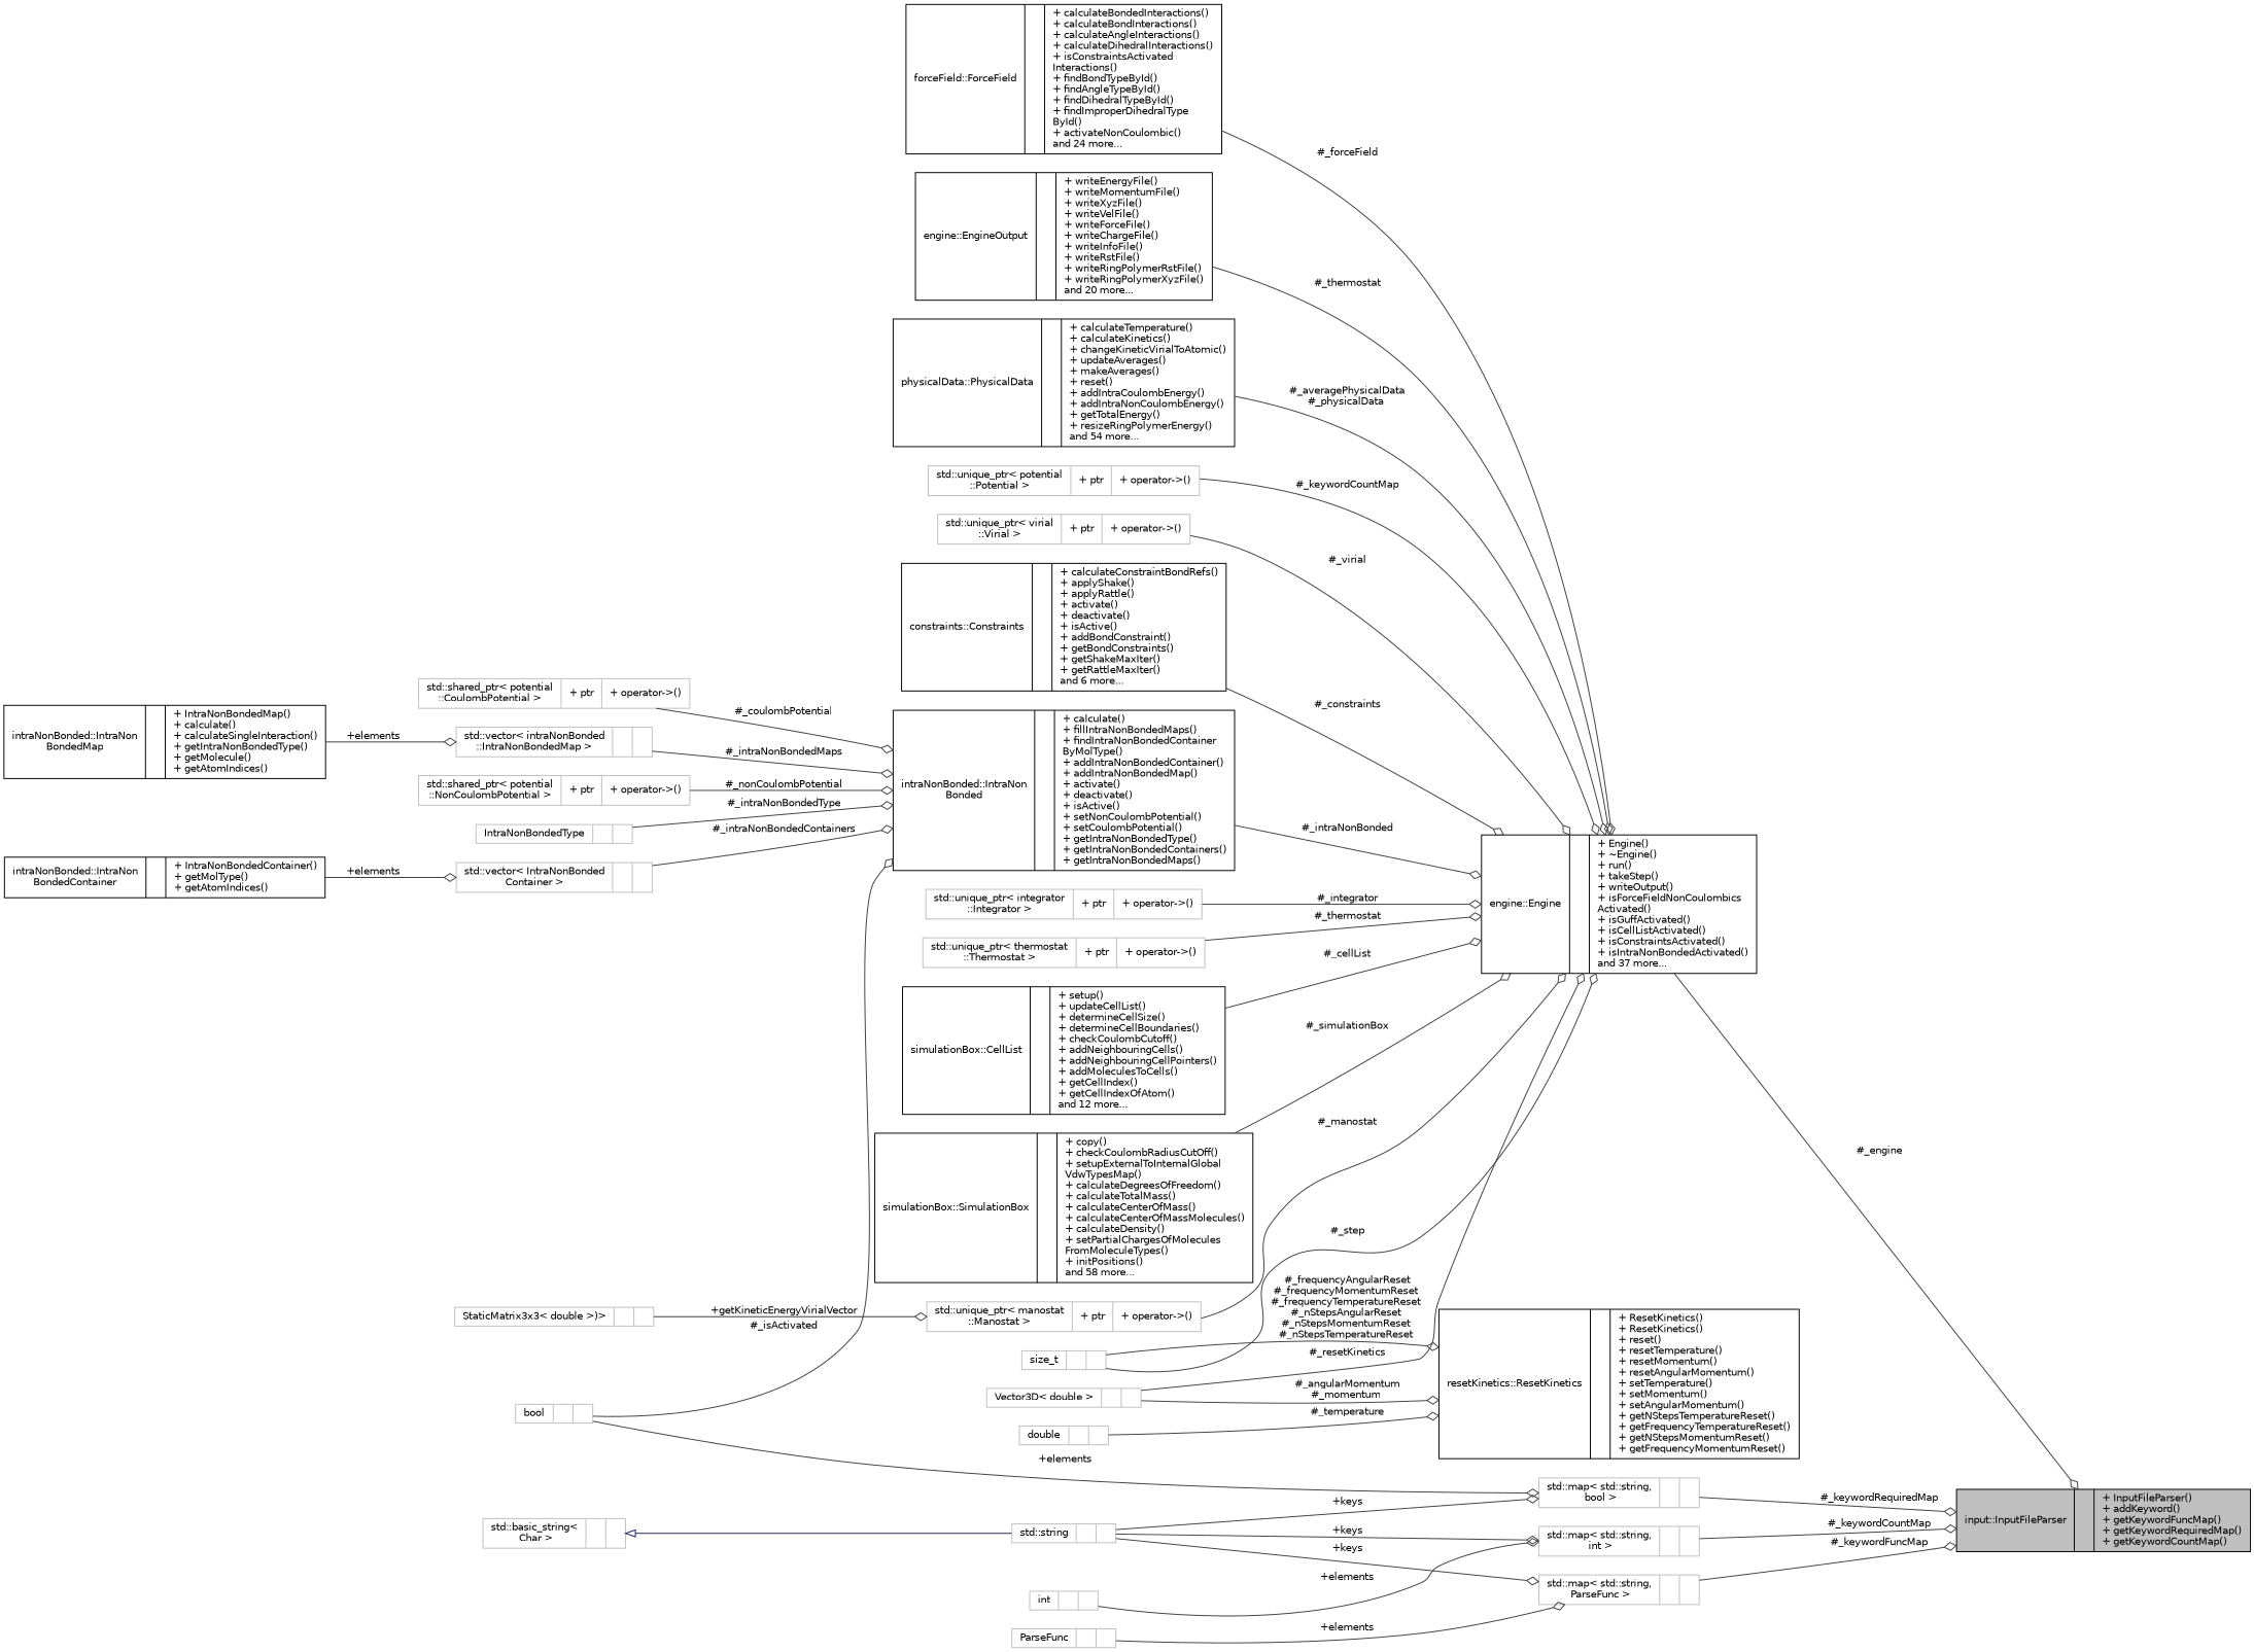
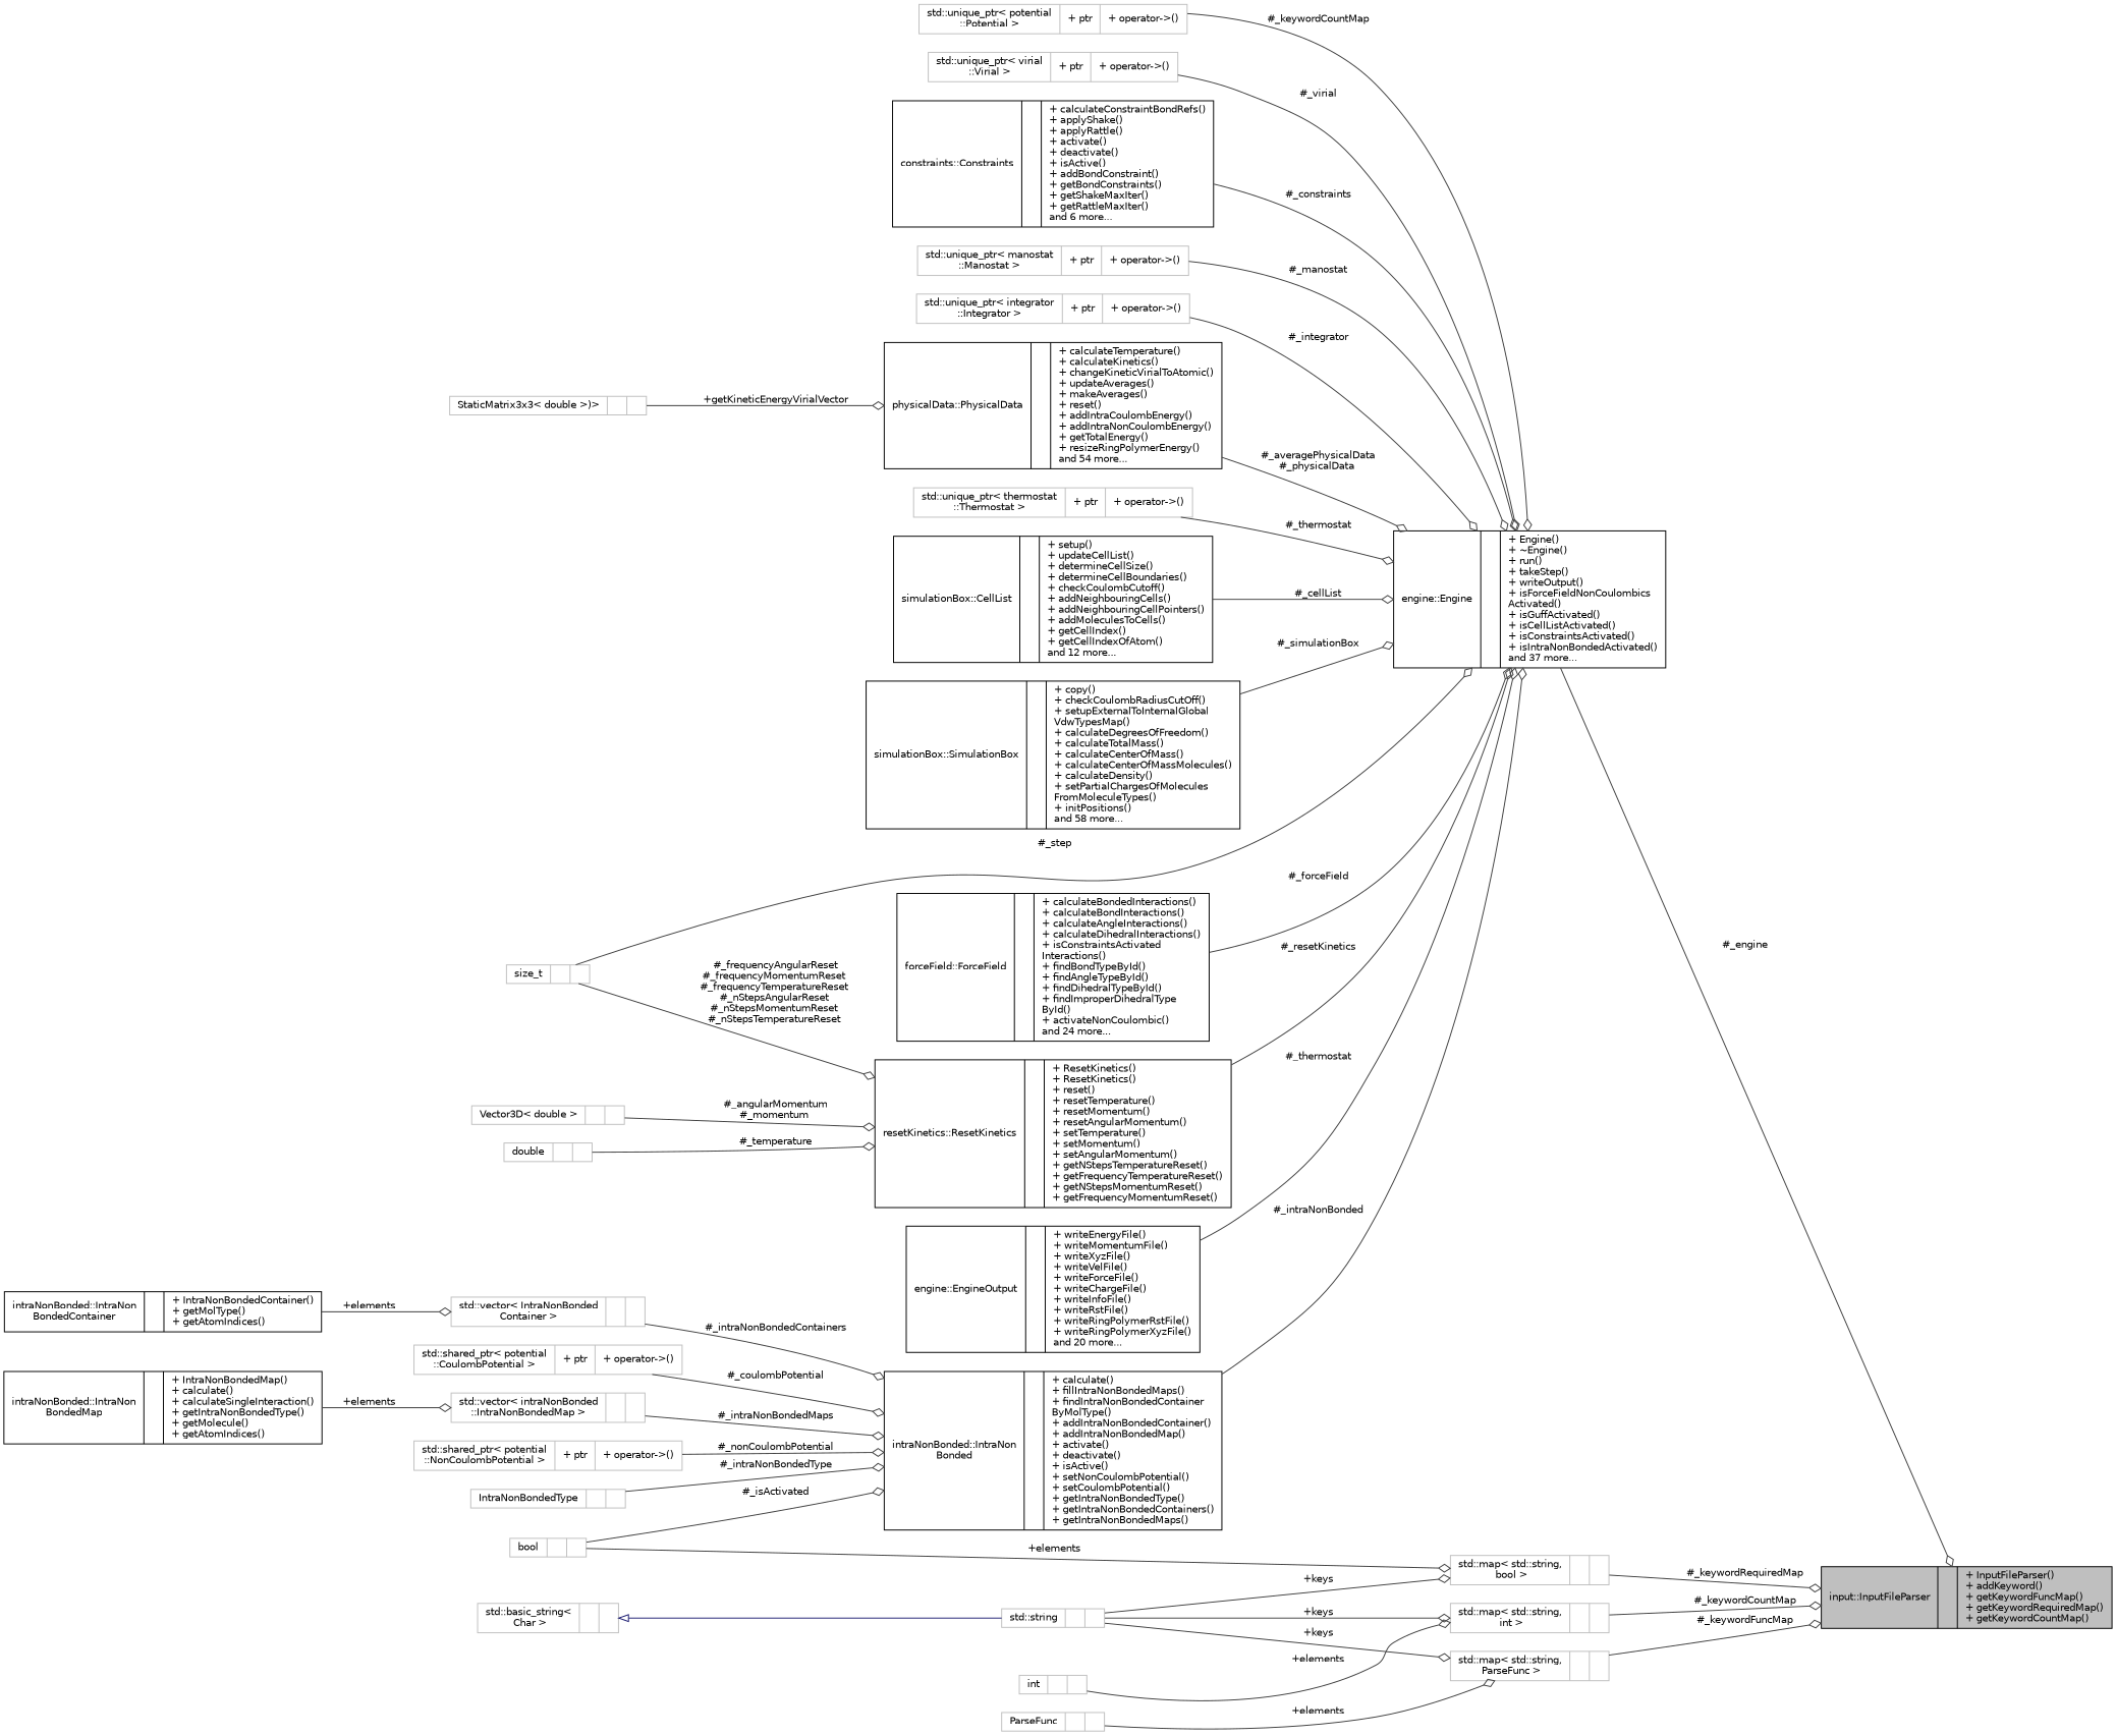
  digraph {
    rankdir=LR
    node [color=grey75 fillcolor=white fontname=Helvetica fontsize=10 shape=record style=filled]
    edge [arrowhead=odiamond color=grey25 fontname=Helvetica fontsize=10 labelfontname=Helvetica labelfontsize=10 style=solid]
    n1 [color=black fillcolor=grey75 fontcolor=black height=0.2 label="{input::InputFileParser\n||+ InputFileParser()\l+ addKeyword()\l+ getKeywordFuncMap()\l+ getKeywordRequiredMap()\l+ getKeywordCountMap()\l}" width=0.4]
    n2 [color=black height=0.2 label="{engine::Engine\n||+ Engine()\l+ ~Engine()\l+ run()\l+ takeStep()\l+ writeOutput()\l+ isForceFieldNonCoulombics\lActivated()\l+ isGuffActivated()\l+ isCellListActivated()\l+ isConstraintsActivated()\l+ isIntraNonBondedActivated()\land 37 more...\l}" width=0.4]
    n3 [height=0.2 label="{std::unique_ptr\< manostat\l::Manostat \>\n|+ ptr\l|+ operator-\>()\l}" width=0.4]
    n4 [height=0.2 label="{std::unique_ptr\< integrator\l::Integrator \>\n|+ ptr\l|+ operator-\>()\l}" width=0.4]
    n5 [height=0.2 label="{std::unique_ptr\< thermostat\l::Thermostat \>\n|+ ptr\l|+ operator-\>()\l}" width=0.4]
    n6 [color=black height=0.2 label="{simulationBox::CellList\n||+ setup()\l+ updateCellList()\l+ determineCellSize()\l+ determineCellBoundaries()\l+ checkCoulombCutoff()\l+ addNeighbouringCells()\l+ addNeighbouringCellPointers()\l+ addMoleculesToCells()\l+ getCellIndex()\l+ getCellIndexOfAtom()\land 12 more...\l}" width=0.4]
    n7 [color=black height=0.2 label="{simulationBox::SimulationBox\n||+ copy()\l+ checkCoulombRadiusCutOff()\l+ setupExternalToInternalGlobal\lVdwTypesMap()\l+ calculateDegreesOfFreedom()\l+ calculateTotalMass()\l+ calculateCenterOfMass()\l+ calculateCenterOfMassMolecules()\l+ calculateDensity()\l+ setPartialChargesOfMolecules\lFromMoleculeTypes()\l+ initPositions()\land 58 more...\l}" width=0.4]
    n8 [height=0.2 label="{size_t\n||}" width=0.4]
    n9 [color=black height=0.2 label="{resetKinetics::ResetKinetics\n||+ ResetKinetics()\l+ ResetKinetics()\l+ reset()\l+ resetTemperature()\l+ resetMomentum()\l+ resetAngularMomentum()\l+ setTemperature()\l+ setMomentum()\l+ setAngularMomentum()\l+ getNStepsTemperatureReset()\l+ getFrequencyTemperatureReset()\l+ getNStepsMomentumReset()\l+ getFrequencyMomentumReset()\l}" width=0.4]
    n10 [height=0.2 label="{double\n||}" width=0.4]
    n11 [height=0.2 label="{Vector3D\< double \>\n||}" width=0.4]
    n12 [color=black height=0.2 label="{forceField::ForceField\n||+ calculateBondedInteractions()\l+ calculateBondInteractions()\l+ calculateAngleInteractions()\l+ calculateDihedralInteractions()\l+ isConstraintsActivated\lInteractions()\l+ findBondTypeById()\l+ findAngleTypeById()\l+ findDihedralTypeById()\l+ findImproperDihedralType\lById()\l+ activateNonCoulombic()\land 24 more...\l}" width=0.4]
    n13 [color=black height=0.2 label="{engine::EngineOutput\n||+ writeEnergyFile()\l+ writeMomentumFile()\l+ writeXyzFile()\l+ writeVelFile()\l+ writeForceFile()\l+ writeChargeFile()\l+ writeInfoFile()\l+ writeRstFile()\l+ writeRingPolymerRstFile()\l+ writeRingPolymerXyzFile()\land 20 more...\l}" width=0.4]
    n14 [color=black height=0.2 label="{intraNonBonded::IntraNon\lBonded\n||+ calculate()\l+ fillIntraNonBondedMaps()\l+ findIntraNonBondedContainer\lByMolType()\l+ addIntraNonBondedContainer()\l+ addIntraNonBondedMap()\l+ activate()\l+ deactivate()\l+ isActive()\l+ setNonCoulombPotential()\l+ setCoulombPotential()\l+ getIntraNonBondedType()\l+ getIntraNonBondedContainers()\l+ getIntraNonBondedMaps()\l}" width=0.4]
    n15 [height=0.2 label="{std::shared_ptr\< potential\l::NonCoulombPotential \>\n|+ ptr\l|+ operator-\>()\l}" width=0.4]
    n16 [height=0.2 label="{IntraNonBondedType\n||}" width=0.4]
    n17 [height=0.2 label="{std::vector\< IntraNonBonded\lContainer \>\n||}" width=0.4]
    n18 [color=black height=0.2 label="{intraNonBonded::IntraNon\lBondedContainer\n||+ IntraNonBondedContainer()\l+ getMolType()\l+ getAtomIndices()\l}" width=0.4]
    n19 [height=0.2 label="{bool\n||}" width=0.4]
    n20 [height=0.2 label="{std::map\< std::string,\l bool \>\n||}" width=0.4]
    n21 [height=0.2 label="{std::shared_ptr\< potential\l::CoulombPotential \>\n|+ ptr\l|+ operator-\>()\l}" width=0.4]
    n22 [height=0.2 label="{std::vector\< intraNonBonded\l::IntraNonBondedMap \>\n||}" width=0.4]
    n23 [color=black height=0.2 label="{intraNonBonded::IntraNon\lBondedMap\n||+ IntraNonBondedMap()\l+ calculate()\l+ calculateSingleInteraction()\l+ getIntraNonBondedType()\l+ getMolecule()\l+ getAtomIndices()\l}" width=0.4]
    n24 [color=black height=0.2 label="{physicalData::PhysicalData\n||+ calculateTemperature()\l+ calculateKinetics()\l+ changeKineticVirialToAtomic()\l+ updateAverages()\l+ makeAverages()\l+ reset()\l+ addIntraCoulombEnergy()\l+ addIntraNonCoulombEnergy()\l+ getTotalEnergy()\l+ resizeRingPolymerEnergy()\land 54 more...\l}" width=0.4]
    n25 [height=0.2 label="{StaticMatrix3x3\< double \>)\>\n||}" width=0.4]
    n26 [height=0.2 label="{std::unique_ptr\< potential\l::Potential \>\n|+ ptr\l|+ operator-\>()\l}" width=0.4]
    n27 [height=0.2 label="{std::unique_ptr\< virial\l::Virial \>\n|+ ptr\l|+ operator-\>()\l}" width=0.4]
    n28 [color=black height=0.2 label="{constraints::Constraints\n||+ calculateConstraintBondRefs()\l+ applyShake()\l+ applyRattle()\l+ activate()\l+ deactivate()\l+ isActive()\l+ addBondConstraint()\l+ getBondConstraints()\l+ getShakeMaxIter()\l+ getRattleMaxIter()\land 6 more...\l}" width=0.4]
    n29 [height=0.2 label="{std::map\< std::string,\l int \>\n||}" width=0.4]
    n30 [height=0.2 label="{int\n||}" width=0.4]
    n31 [height=0.2 label="{std::string\n||}" width=0.4]
    n32 [height=0.2 label="{std::map\< std::string,\l ParseFunc \>\n||}" width=0.4]
    n33 [height=0.2 label="{std::basic_string\<\l Char \>\n||}" width=0.4]
    n34 [height=0.2 label="{ParseFunc\n||}" width=0.4]
    n2 -> n1 [label=" #_engine"]
    n3 -> n2 [label=" #_manostat"]
    n4 -> n2 [label=" #_integrator"]
    n5 -> n2 [label=" #_thermostat"]
    n6 -> n2 [label=" #_cellList"]
    n7 -> n2 [label=" #_simulationBox"]
    n8 -> n2 [label=" #_step"]
    n8 -> n9 [label=" #_frequencyAngularReset\n#_frequencyMomentumReset\n#_frequencyTemperatureReset\n#_nStepsAngularReset\n#_nStepsMomentumReset\n#_nStepsTemperatureReset"]
-   n11 -> n2 [label=" #_resetKinetics"]
+   n9 -> n2 [label=" #_resetKinetics"]
    n10 -> n9 [label=" #_temperature"]
    n11 -> n9 [label=" #_angularMomentum\n#_momentum"]
    n12 -> n2 [label=" #_forceField"]
    n13 -> n2 [label=" #_thermostat"]
    n14 -> n2 [label=" #_intraNonBonded"]
    n15 -> n14 [label=" #_nonCoulombPotential"]
    n16 -> n14 [label=" #_intraNonBondedType"]
    n17 -> n14 [label=" #_intraNonBondedContainers"]
    n18 -> n17 [label=" +elements"]
    n19 -> n14 [label=" #_isActivated"]
    n19 -> n20 [label=" +elements"]
    n20 -> n1 [label=" #_keywordRequiredMap"]
    n21 -> n14 [label=" #_coulombPotential"]
    n22 -> n14 [label=" #_intraNonBondedMaps"]
    n23 -> n22 [label=" +elements"]
    n24 -> n2 [label=" #_averagePhysicalData\n#_physicalData"]
-   n25 -> n3 [label=" +getKineticEnergyVirialVector"]
+   n25 -> n24 [label=" +getKineticEnergyVirialVector"]
    n26 -> n2 [label=" #_keywordCountMap"]
    n27 -> n2 [label=" #_virial"]
    n28 -> n2 [label=" #_constraints"]
    n29 -> n1 [label=" #_keywordCountMap"]
    n30 -> n29 [label=" +elements"]
    n31 -> n20 [label=" +keys"]
    n31 -> n29 [label=" +keys"]
    n31 -> n32 [label=" +keys"]
    n32 -> n1 [label=" #_keywordFuncMap"]
    n33 -> n31 [arrowtail=onormal color=midnightblue dir=back arrowhead=""]
    n34 -> n32 [label=" +elements"]
  }
